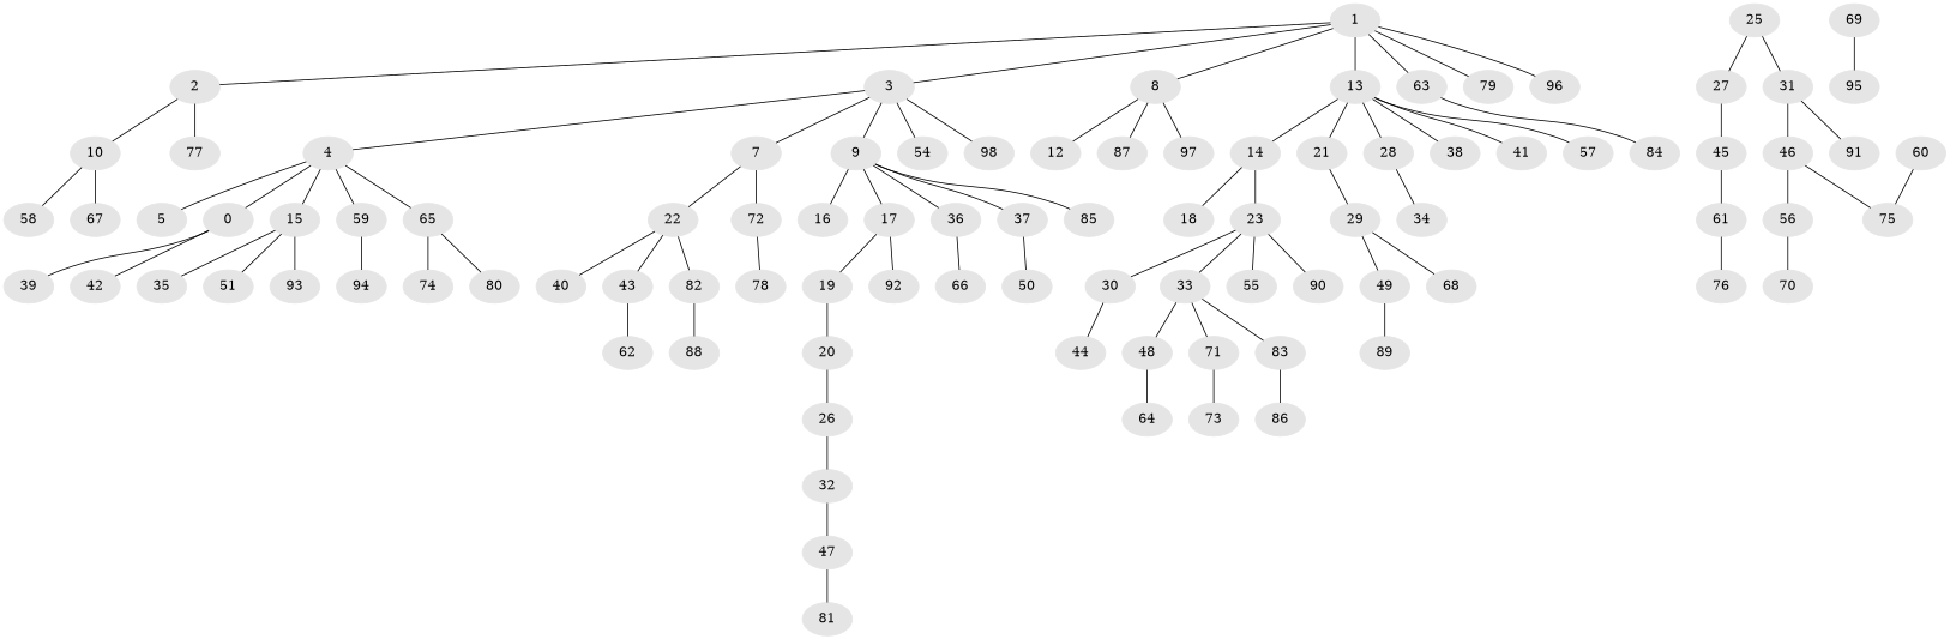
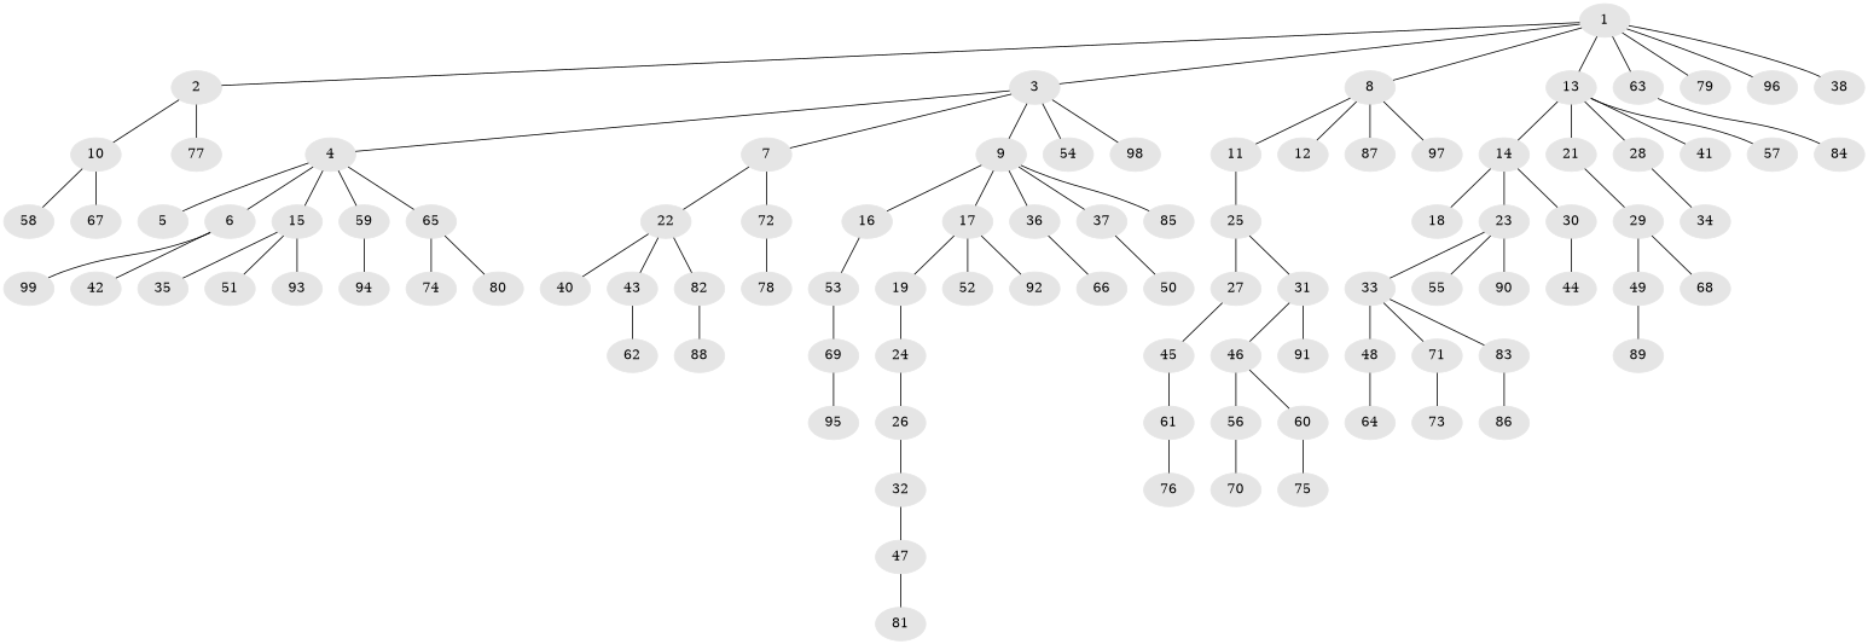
  graph {
    node [color=gray90 style=filled]
    1
    2
    3
    8
    13
    63
    79
    96
    10
    77
    4
    7
    9
    54
    98
+   11
    12
    87
    97
    14
    21
    28
    38
    41
    57
    84
    58
    67
    5
-   6 [label=0]
+   6
    15
    59
    65
    22
    72
    16
    17
    36
    37
    85
-   39
+   39 [label=99]
    42
    35
    51
    93
    94
    74
    80
    40
    43
    82
    78
    25
+   53
    19
+   52
    92
    66
    50
    27
    31
    18
    23
    30
    29
    34
    33
    55
    90
    44
    69
-   20
+   20 [label=24]
    26
    32
    49
    68
    62
    88
    48
    71
    83
    45
    46
    91
    47
    61
    89
    56
    60
    81
    64
    73
    86
    76
    70
    75
    95
    1 -- 2
    1 -- 3
    1 -- 8
    1 -- 13
    1 -- 63
    1 -- 79
    1 -- 96
    2 -- 10
    2 -- 77
    3 -- 4
    3 -- 7
    3 -- 9
    3 -- 54
    3 -- 98
+   8 -- 11
    8 -- 12
    8 -- 87
    8 -- 97
    13 -- 14
    13 -- 21
    13 -- 28
-   13 -- 38
+   1 -- 38
    13 -- 41
    13 -- 57
    63 -- 84
    10 -- 58
    10 -- 67
    4 -- 5
    4 -- 6
    4 -- 15
    4 -- 59
    4 -- 65
    7 -- 22
    7 -- 72
    9 -- 16
    9 -- 17
    9 -- 36
    9 -- 37
    9 -- 85
+   11 -- 25
    14 -- 18
    14 -- 23
-   23 -- 30
+   14 -- 30
    21 -- 29
    28 -- 34
    6 -- 39
    6 -- 42
    15 -- 35
    15 -- 51
    15 -- 93
    59 -- 94
    65 -- 74
    65 -- 80
    22 -- 40
    22 -- 43
    22 -- 82
    72 -- 78
+   16 -- 53
    17 -- 19
+   17 -- 52
    17 -- 92
    36 -- 66
    37 -- 50
    43 -- 62
    82 -- 88
    25 -- 27
    25 -- 31
+   53 -- 69
    19 -- 20
    27 -- 45
    31 -- 46
    31 -- 91
    23 -- 33
    23 -- 55
    23 -- 90
    30 -- 44
    29 -- 49
    29 -- 68
    33 -- 48
    33 -- 71
    33 -- 83
    69 -- 95
    20 -- 26
    26 -- 32
    32 -- 47
    49 -- 89
    48 -- 64
    71 -- 73
    83 -- 86
    45 -- 61
    46 -- 56
-   46 -- 75
+   46 -- 60
    47 -- 81
    61 -- 76
    56 -- 70
    60 -- 75
  }
